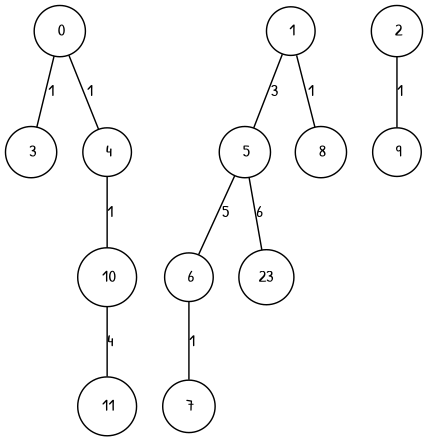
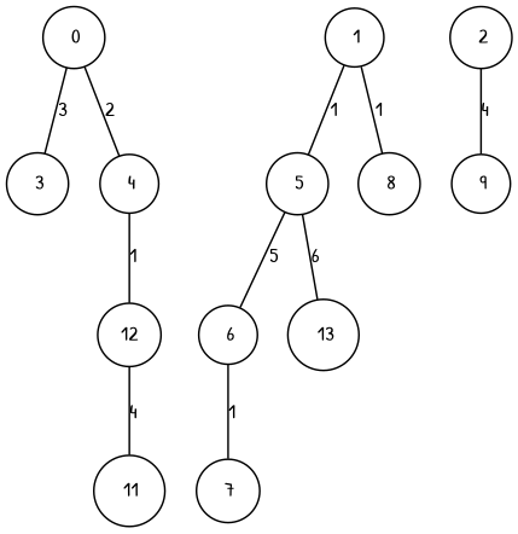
  graph {
    fixedsize="true;"
    fontname="Patrick Hand"
    node [color=black fontname="Patrick Hand" fontsize=12 hight=.12 shape=circle]
    edge [fontname="Patrick Hand" fontsize=12]
    n1 [label=" 0" width=.12]
    n2 [label=" 3" width=.12]
    n3 [label=" 4" width=.12]
    n4 [label=" 1" width=.12]
    n5 [label=" 5" width=.12]
    n6 [label=" 8" width=.12]
    n7 [label=" 2" width=.12]
    n8 [label=" 9" width=.12]
-   n9 [label=" 10" width=.12]
+   n9 [label=12 width=.12]
    n10 [label=" 6" width=.12]
-   n11 [label=23 width=.12]
+   n11 [label=" 13" width=.12]
    n12 [label=" 11" width=.12]
    n13 [label=" 7" width=.12]
-   n1 -- n2 [label=1]
-   n1 -- n3 [label=1]
+   n1 -- n2 [label=3]
+   n1 -- n3 [label=2]
    n3 -- n9 [label=1]
-   n4 -- n5 [label=3]
+   n4 -- n5 [label=1]
    n4 -- n6 [label=1]
    n5 -- n10 [label=5]
    n5 -- n11 [label=6]
-   n7 -- n8 [label=1]
+   n7 -- n8 [label=4]
    n9 -- n12 [label=4]
    n10 -- n13 [label=1]
  }
